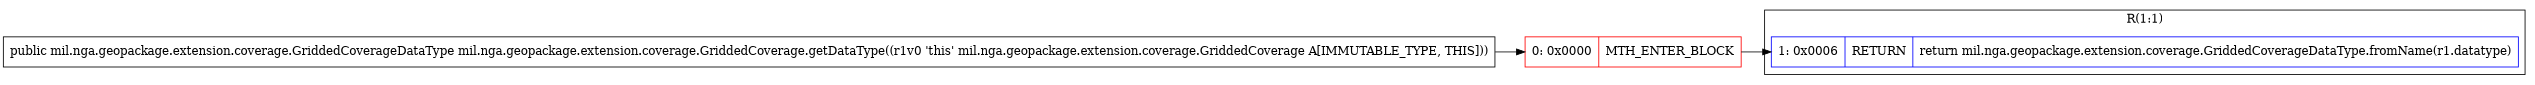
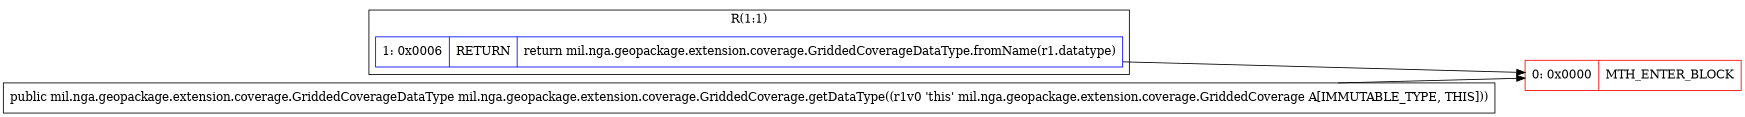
  digraph {
    rankdir=LR
    node [shape=record]
    n1 [color=blue label="{1\:\ 0x0006|RETURN\l|return mil.nga.geopackage.extension.coverage.GriddedCoverageDataType.fromName(r1.datatype)\l}"]
    n2 [color=red label="{0\:\ 0x0000|MTH_ENTER_BLOCK\l}"]
    n3 [label="{public mil.nga.geopackage.extension.coverage.GriddedCoverageDataType mil.nga.geopackage.extension.coverage.GriddedCoverage.getDataType((r1v0 'this' mil.nga.geopackage.extension.coverage.GriddedCoverage A[IMMUTABLE_TYPE, THIS])) }"]
    subgraph cluster_1 {
      label="R(1:1)"
      n1
    }
-   n2 -> n1
+   n1 -> n2
    n3 -> n2
  }
